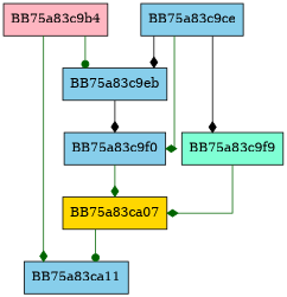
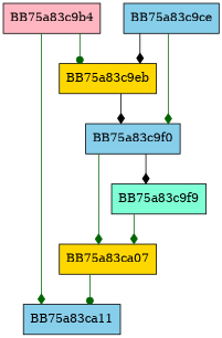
  digraph {
    splines=ortho
    node [fillcolor=skyblue shape=box style=filled]
    edge [arrowhead=diamond color=darkgreen]
    BB75a83c9b4 [fillcolor=lightpink]
    BB75a83ca11
-   BB75a83c9eb
+   BB75a83c9eb [fillcolor=gold]
    BB75a83c9ce
    BB75a83c9f0
    BB75a83ca07 [fillcolor=gold]
    BB75a83c9f9 [fillcolor=aquamarine]
    BB75a83c9b4 -> BB75a83ca11
    BB75a83c9b4 -> BB75a83c9eb [arrowhead=dot]
    BB75a83c9eb -> BB75a83c9f0 [color=black]
    BB75a83c9ce -> BB75a83c9eb [color=black]
    BB75a83c9ce -> BB75a83c9f0
    BB75a83c9f0 -> BB75a83ca07
-   BB75a83c9ce -> BB75a83c9f9 [color=black]
+   BB75a83c9f0 -> BB75a83c9f9 [color=black]
    BB75a83ca07 -> BB75a83ca11 [arrowhead=dot]
    BB75a83c9f9 -> BB75a83ca07
  }
